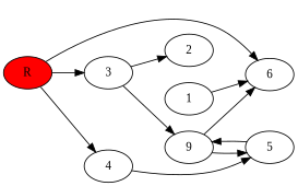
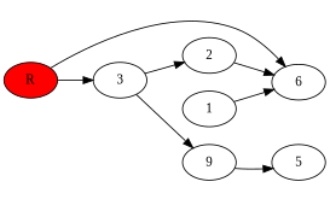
  digraph {
    fontname="Liberation Serif"
    rankdir=LR
    node [fontname="Liberation Serif"]
    edge [fontname="Liberation Serif"]
    1
    6
-   4
    5
    2
    3
    n7 [label=9]
    R [fillcolor="#ff0000" style=filled]
    1 -> 6
-   4 -> 5
-   5 -> n7
-   n7 -> 6
+   2 -> 6
    3 -> 2
    3 -> n7
    n7 -> 5
    R -> 6
-   R -> 4
    R -> 3
  }
